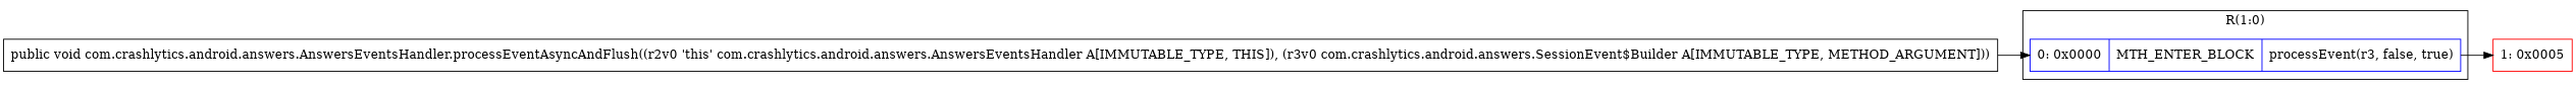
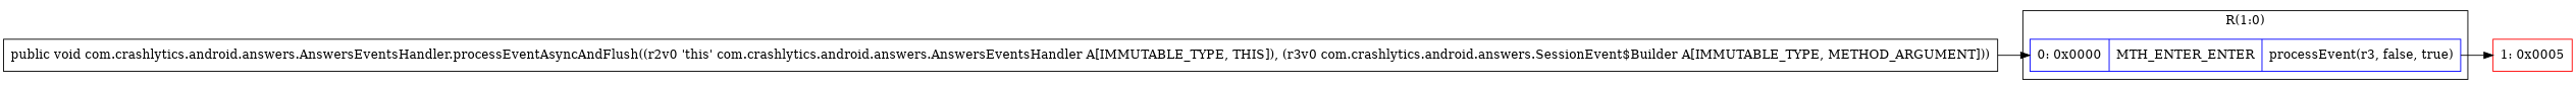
  digraph {
    rankdir=LR
    node [shape=record]
-   n1 [color=blue label="{0\:\ 0x0000|MTH_ENTER_BLOCK\l|processEvent(r3, false, true)\l}"]
+   n1 [color=blue label="{0\:\ 0x0000|MTH_ENTER_ENTER\l|processEvent(r3, false, true)\l}"]
    n2 [color=red label="{1\:\ 0x0005}"]
    n3 [label="{public void com.crashlytics.android.answers.AnswersEventsHandler.processEventAsyncAndFlush((r2v0 'this' com.crashlytics.android.answers.AnswersEventsHandler A[IMMUTABLE_TYPE, THIS]), (r3v0 com.crashlytics.android.answers.SessionEvent$Builder A[IMMUTABLE_TYPE, METHOD_ARGUMENT])) }"]
    subgraph cluster_1 {
      label="R(1:0)"
      n1
    }
    n1 -> n2
    n3 -> n1
  }
